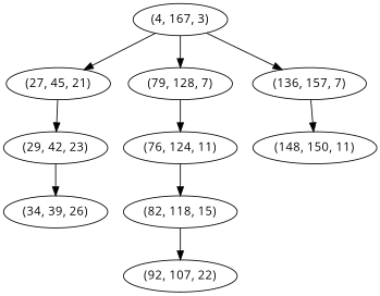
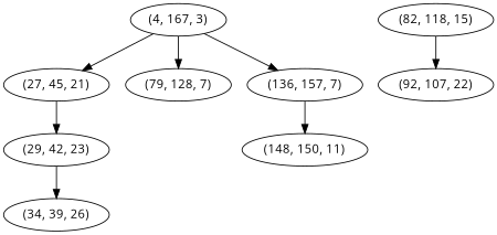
  digraph {
    fontname="Open Sans"
    node [fontname="Open Sans"]
    edge [fontname="Open Sans"]
    "(4, 167, 3)"
    "(27, 45, 21)"
    n3 [label="(79, 128, 7)"]
    "(136, 157, 7)"
    "(29, 42, 23)"
-   "(76, 124, 11)"
    n7 [label="(148, 150, 11)"]
    "(34, 39, 26)"
    "(82, 118, 15)"
    "(92, 107, 22)"
    "(4, 167, 3)" -> "(27, 45, 21)"
    "(4, 167, 3)" -> n3
    "(4, 167, 3)" -> "(136, 157, 7)"
    "(27, 45, 21)" -> "(29, 42, 23)"
-   n3 -> "(76, 124, 11)"
    "(136, 157, 7)" -> n7
    "(29, 42, 23)" -> "(34, 39, 26)"
-   "(76, 124, 11)" -> "(82, 118, 15)"
    "(82, 118, 15)" -> "(92, 107, 22)"
  }
